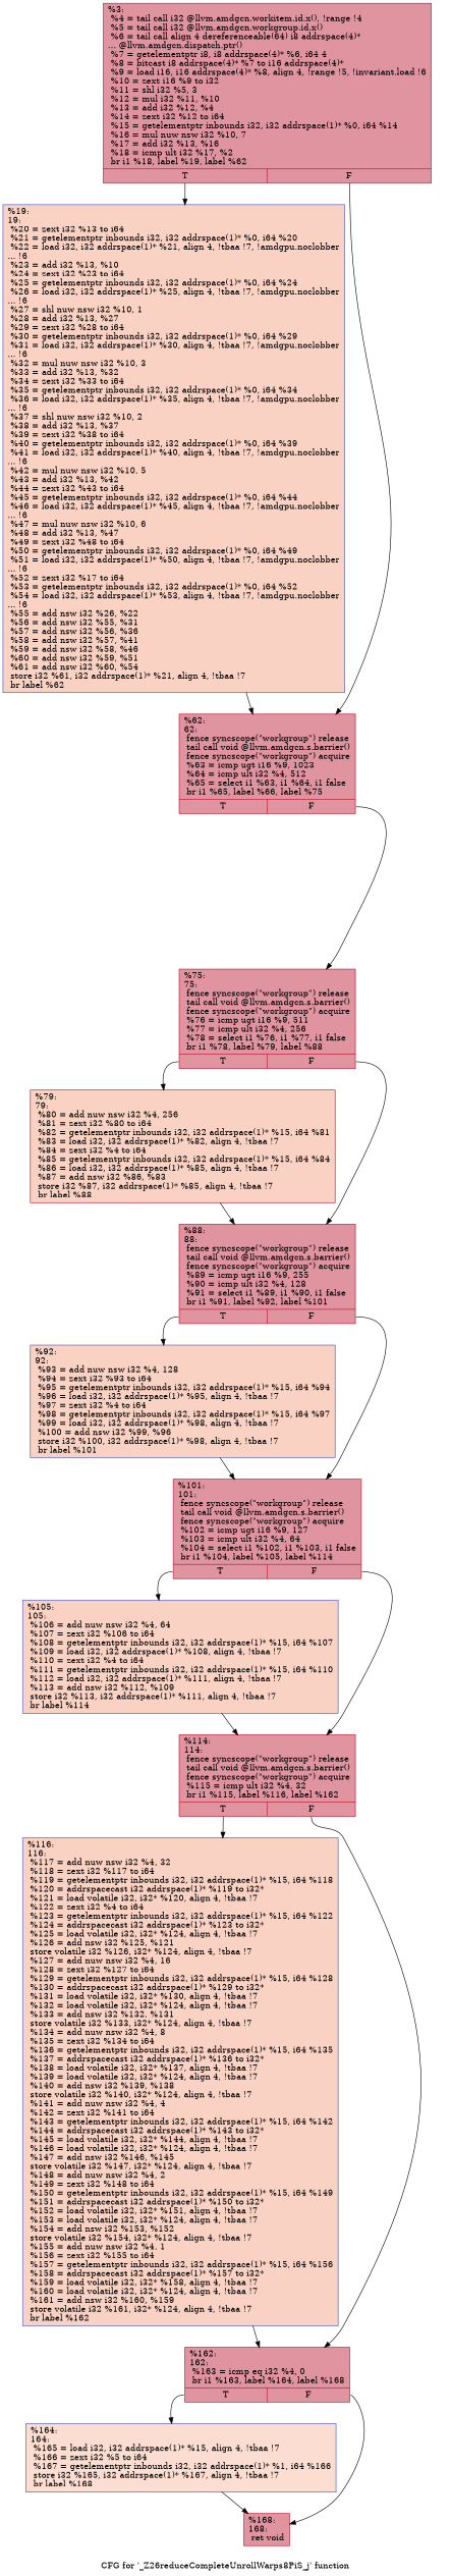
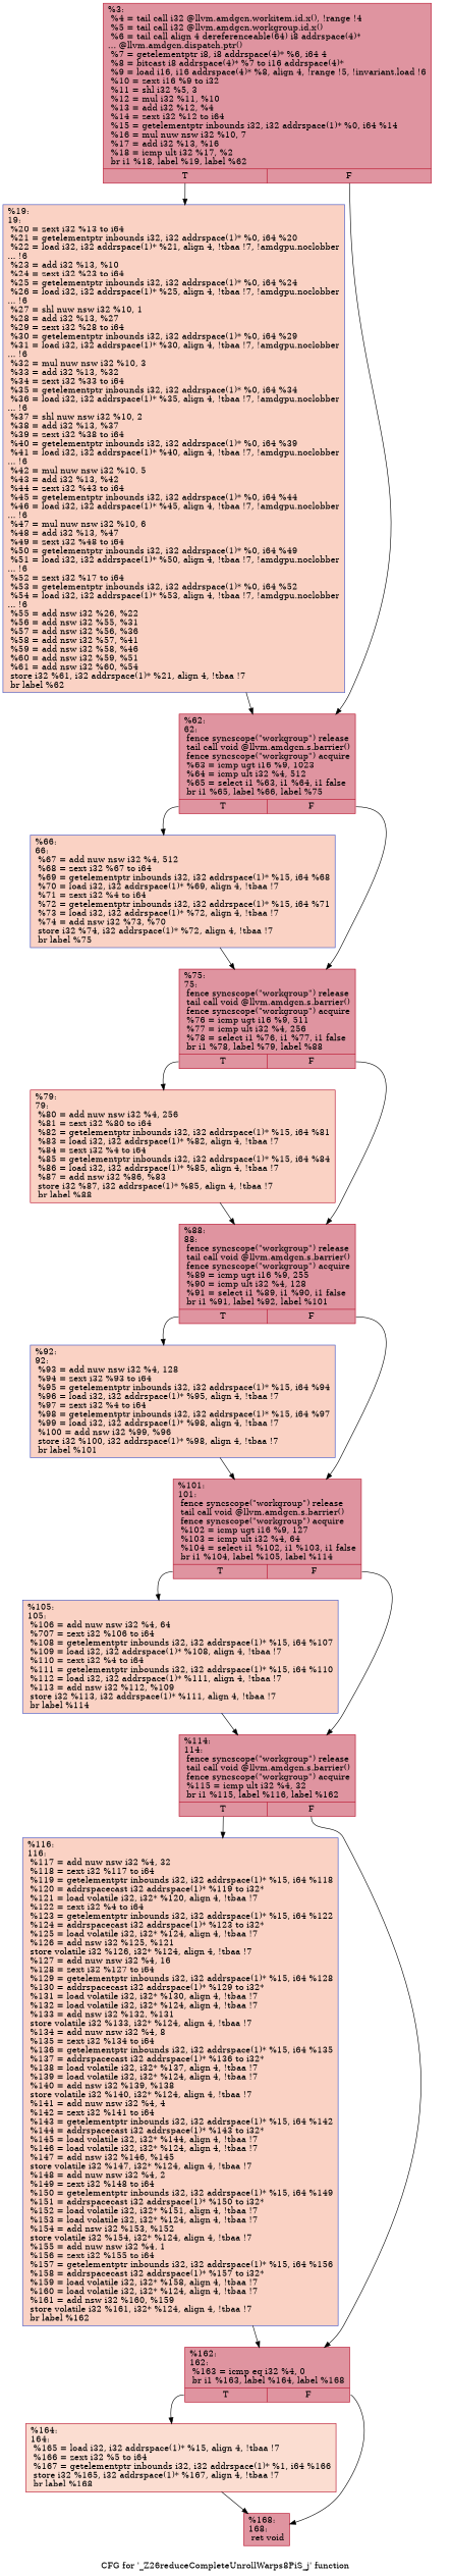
  digraph {
    label="CFG for '_Z26reduceCompleteUnrollWarps8PiS_j' function"
    node [color="#b70d28ff" fillcolor="#b70d2870" shape=record style=filled]
    n1 [label="{%3:\l  %4 = tail call i32 @llvm.amdgcn.workitem.id.x(), !range !4\l  %5 = tail call i32 @llvm.amdgcn.workgroup.id.x()\l  %6 = tail call align 4 dereferenceable(64) i8 addrspace(4)*\l... @llvm.amdgcn.dispatch.ptr()\l  %7 = getelementptr i8, i8 addrspace(4)* %6, i64 4\l  %8 = bitcast i8 addrspace(4)* %7 to i16 addrspace(4)*\l  %9 = load i16, i16 addrspace(4)* %8, align 4, !range !5, !invariant.load !6\l  %10 = zext i16 %9 to i32\l  %11 = shl i32 %5, 3\l  %12 = mul i32 %11, %10\l  %13 = add i32 %12, %4\l  %14 = zext i32 %12 to i64\l  %15 = getelementptr inbounds i32, i32 addrspace(1)* %0, i64 %14\l  %16 = mul nuw nsw i32 %10, 7\l  %17 = add i32 %13, %16\l  %18 = icmp ult i32 %17, %2\l  br i1 %18, label %19, label %62\l|{<s0>T|<s1>F}}"]
    n2 [color="#3d50c3ff" fillcolor="#f4987a70" label="{%19:\l19:                                               \l  %20 = zext i32 %13 to i64\l  %21 = getelementptr inbounds i32, i32 addrspace(1)* %0, i64 %20\l  %22 = load i32, i32 addrspace(1)* %21, align 4, !tbaa !7, !amdgpu.noclobber\l... !6\l  %23 = add i32 %13, %10\l  %24 = zext i32 %23 to i64\l  %25 = getelementptr inbounds i32, i32 addrspace(1)* %0, i64 %24\l  %26 = load i32, i32 addrspace(1)* %25, align 4, !tbaa !7, !amdgpu.noclobber\l... !6\l  %27 = shl nuw nsw i32 %10, 1\l  %28 = add i32 %13, %27\l  %29 = zext i32 %28 to i64\l  %30 = getelementptr inbounds i32, i32 addrspace(1)* %0, i64 %29\l  %31 = load i32, i32 addrspace(1)* %30, align 4, !tbaa !7, !amdgpu.noclobber\l... !6\l  %32 = mul nuw nsw i32 %10, 3\l  %33 = add i32 %13, %32\l  %34 = zext i32 %33 to i64\l  %35 = getelementptr inbounds i32, i32 addrspace(1)* %0, i64 %34\l  %36 = load i32, i32 addrspace(1)* %35, align 4, !tbaa !7, !amdgpu.noclobber\l... !6\l  %37 = shl nuw nsw i32 %10, 2\l  %38 = add i32 %13, %37\l  %39 = zext i32 %38 to i64\l  %40 = getelementptr inbounds i32, i32 addrspace(1)* %0, i64 %39\l  %41 = load i32, i32 addrspace(1)* %40, align 4, !tbaa !7, !amdgpu.noclobber\l... !6\l  %42 = mul nuw nsw i32 %10, 5\l  %43 = add i32 %13, %42\l  %44 = zext i32 %43 to i64\l  %45 = getelementptr inbounds i32, i32 addrspace(1)* %0, i64 %44\l  %46 = load i32, i32 addrspace(1)* %45, align 4, !tbaa !7, !amdgpu.noclobber\l... !6\l  %47 = mul nuw nsw i32 %10, 6\l  %48 = add i32 %13, %47\l  %49 = zext i32 %48 to i64\l  %50 = getelementptr inbounds i32, i32 addrspace(1)* %0, i64 %49\l  %51 = load i32, i32 addrspace(1)* %50, align 4, !tbaa !7, !amdgpu.noclobber\l... !6\l  %52 = zext i32 %17 to i64\l  %53 = getelementptr inbounds i32, i32 addrspace(1)* %0, i64 %52\l  %54 = load i32, i32 addrspace(1)* %53, align 4, !tbaa !7, !amdgpu.noclobber\l... !6\l  %55 = add nsw i32 %26, %22\l  %56 = add nsw i32 %55, %31\l  %57 = add nsw i32 %56, %36\l  %58 = add nsw i32 %57, %41\l  %59 = add nsw i32 %58, %46\l  %60 = add nsw i32 %59, %51\l  %61 = add nsw i32 %60, %54\l  store i32 %61, i32 addrspace(1)* %21, align 4, !tbaa !7\l  br label %62\l}"]
    n3 [label="{%62:\l62:                                               \l  fence syncscope(\"workgroup\") release\l  tail call void @llvm.amdgcn.s.barrier()\l  fence syncscope(\"workgroup\") acquire\l  %63 = icmp ugt i16 %9, 1023\l  %64 = icmp ult i32 %4, 512\l  %65 = select i1 %63, i1 %64, i1 false\l  br i1 %65, label %66, label %75\l|{<s0>T|<s1>F}}"]
+   n4 [color="#3d50c3ff" fillcolor="#f4987a70" label="{%66:\l66:                                               \l  %67 = add nuw nsw i32 %4, 512\l  %68 = zext i32 %67 to i64\l  %69 = getelementptr inbounds i32, i32 addrspace(1)* %15, i64 %68\l  %70 = load i32, i32 addrspace(1)* %69, align 4, !tbaa !7\l  %71 = zext i32 %4 to i64\l  %72 = getelementptr inbounds i32, i32 addrspace(1)* %15, i64 %71\l  %73 = load i32, i32 addrspace(1)* %72, align 4, !tbaa !7\l  %74 = add nsw i32 %73, %70\l  store i32 %74, i32 addrspace(1)* %72, align 4, !tbaa !7\l  br label %75\l}"]
    n5 [label="{%75:\l75:                                               \l  fence syncscope(\"workgroup\") release\l  tail call void @llvm.amdgcn.s.barrier()\l  fence syncscope(\"workgroup\") acquire\l  %76 = icmp ugt i16 %9, 511\l  %77 = icmp ult i32 %4, 256\l  %78 = select i1 %76, i1 %77, i1 false\l  br i1 %78, label %79, label %88\l|{<s0>T|<s1>F}}"]
    n6 [fillcolor="#f4987a70" label="{%79:\l79:                                               \l  %80 = add nuw nsw i32 %4, 256\l  %81 = zext i32 %80 to i64\l  %82 = getelementptr inbounds i32, i32 addrspace(1)* %15, i64 %81\l  %83 = load i32, i32 addrspace(1)* %82, align 4, !tbaa !7\l  %84 = zext i32 %4 to i64\l  %85 = getelementptr inbounds i32, i32 addrspace(1)* %15, i64 %84\l  %86 = load i32, i32 addrspace(1)* %85, align 4, !tbaa !7\l  %87 = add nsw i32 %86, %83\l  store i32 %87, i32 addrspace(1)* %85, align 4, !tbaa !7\l  br label %88\l}"]
    n7 [label="{%88:\l88:                                               \l  fence syncscope(\"workgroup\") release\l  tail call void @llvm.amdgcn.s.barrier()\l  fence syncscope(\"workgroup\") acquire\l  %89 = icmp ugt i16 %9, 255\l  %90 = icmp ult i32 %4, 128\l  %91 = select i1 %89, i1 %90, i1 false\l  br i1 %91, label %92, label %101\l|{<s0>T|<s1>F}}"]
    n8 [color="#3d50c3ff" fillcolor="#f4987a70" label="{%92:\l92:                                               \l  %93 = add nuw nsw i32 %4, 128\l  %94 = zext i32 %93 to i64\l  %95 = getelementptr inbounds i32, i32 addrspace(1)* %15, i64 %94\l  %96 = load i32, i32 addrspace(1)* %95, align 4, !tbaa !7\l  %97 = zext i32 %4 to i64\l  %98 = getelementptr inbounds i32, i32 addrspace(1)* %15, i64 %97\l  %99 = load i32, i32 addrspace(1)* %98, align 4, !tbaa !7\l  %100 = add nsw i32 %99, %96\l  store i32 %100, i32 addrspace(1)* %98, align 4, !tbaa !7\l  br label %101\l}"]
    n9 [label="{%101:\l101:                                              \l  fence syncscope(\"workgroup\") release\l  tail call void @llvm.amdgcn.s.barrier()\l  fence syncscope(\"workgroup\") acquire\l  %102 = icmp ugt i16 %9, 127\l  %103 = icmp ult i32 %4, 64\l  %104 = select i1 %102, i1 %103, i1 false\l  br i1 %104, label %105, label %114\l|{<s0>T|<s1>F}}"]
-   n10 [color="#3d50c3ff" fillcolor="#f4987a70" label="{%105:\l105:                                              \l  %106 = add nuw nsw i32 %4, 64\l  %107 = zext i32 %106 to i64\l  %108 = getelementptr inbounds i32, i32 addrspace(1)* %15, i64 %107\l  %109 = load i32, i32 addrspace(1)* %108, align 4, !tbaa !7\l  %110 = zext i32 %4 to i64\l  %111 = getelementptr inbounds i32, i32 addrspace(1)* %15, i64 %110\l  %112 = load i32, i32 addrspace(1)* %111, align 4, !tbaa !7\l  %113 = add nsw i32 %112, %109\l  store i32 %113, i32 addrspace(1)* %111, align 4, !tbaa !7\l  br label %114\l}"]
+   n10 [color="#3d50c3ff" fillcolor="#f4987a70" label="{%105:\l105:                                              \l  %106 = add nuw nsw i32 %4, 64\l  %707 = zext i32 %106 to i64\l  %108 = getelementptr inbounds i32, i32 addrspace(1)* %15, i64 %107\l  %109 = load i32, i32 addrspace(1)* %108, align 4, !tbaa !7\l  %110 = zext i32 %4 to i64\l  %111 = getelementptr inbounds i32, i32 addrspace(1)* %15, i64 %110\l  %112 = load i32, i32 addrspace(1)* %111, align 4, !tbaa !7\l  %113 = add nsw i32 %112, %109\l  store i32 %113, i32 addrspace(1)* %111, align 4, !tbaa !7\l  br label %114\l}"]
    n11 [label="{%114:\l114:                                              \l  fence syncscope(\"workgroup\") release\l  tail call void @llvm.amdgcn.s.barrier()\l  fence syncscope(\"workgroup\") acquire\l  %115 = icmp ult i32 %4, 32\l  br i1 %115, label %116, label %162\l|{<s0>T|<s1>F}}"]
    n12 [color="#3d50c3ff" fillcolor="#f4987a70" label="{%116:\l116:                                              \l  %117 = add nuw nsw i32 %4, 32\l  %118 = zext i32 %117 to i64\l  %119 = getelementptr inbounds i32, i32 addrspace(1)* %15, i64 %118\l  %120 = addrspacecast i32 addrspace(1)* %119 to i32*\l  %121 = load volatile i32, i32* %120, align 4, !tbaa !7\l  %122 = zext i32 %4 to i64\l  %123 = getelementptr inbounds i32, i32 addrspace(1)* %15, i64 %122\l  %124 = addrspacecast i32 addrspace(1)* %123 to i32*\l  %125 = load volatile i32, i32* %124, align 4, !tbaa !7\l  %126 = add nsw i32 %125, %121\l  store volatile i32 %126, i32* %124, align 4, !tbaa !7\l  %127 = add nuw nsw i32 %4, 16\l  %128 = zext i32 %127 to i64\l  %129 = getelementptr inbounds i32, i32 addrspace(1)* %15, i64 %128\l  %130 = addrspacecast i32 addrspace(1)* %129 to i32*\l  %131 = load volatile i32, i32* %130, align 4, !tbaa !7\l  %132 = load volatile i32, i32* %124, align 4, !tbaa !7\l  %133 = add nsw i32 %132, %131\l  store volatile i32 %133, i32* %124, align 4, !tbaa !7\l  %134 = add nuw nsw i32 %4, 8\l  %135 = zext i32 %134 to i64\l  %136 = getelementptr inbounds i32, i32 addrspace(1)* %15, i64 %135\l  %137 = addrspacecast i32 addrspace(1)* %136 to i32*\l  %138 = load volatile i32, i32* %137, align 4, !tbaa !7\l  %139 = load volatile i32, i32* %124, align 4, !tbaa !7\l  %140 = add nsw i32 %139, %138\l  store volatile i32 %140, i32* %124, align 4, !tbaa !7\l  %141 = add nuw nsw i32 %4, 4\l  %142 = zext i32 %141 to i64\l  %143 = getelementptr inbounds i32, i32 addrspace(1)* %15, i64 %142\l  %144 = addrspacecast i32 addrspace(1)* %143 to i32*\l  %145 = load volatile i32, i32* %144, align 4, !tbaa !7\l  %146 = load volatile i32, i32* %124, align 4, !tbaa !7\l  %147 = add nsw i32 %146, %145\l  store volatile i32 %147, i32* %124, align 4, !tbaa !7\l  %148 = add nuw nsw i32 %4, 2\l  %149 = zext i32 %148 to i64\l  %150 = getelementptr inbounds i32, i32 addrspace(1)* %15, i64 %149\l  %151 = addrspacecast i32 addrspace(1)* %150 to i32*\l  %152 = load volatile i32, i32* %151, align 4, !tbaa !7\l  %153 = load volatile i32, i32* %124, align 4, !tbaa !7\l  %154 = add nsw i32 %153, %152\l  store volatile i32 %154, i32* %124, align 4, !tbaa !7\l  %155 = add nuw nsw i32 %4, 1\l  %156 = zext i32 %155 to i64\l  %157 = getelementptr inbounds i32, i32 addrspace(1)* %15, i64 %156\l  %158 = addrspacecast i32 addrspace(1)* %157 to i32*\l  %159 = load volatile i32, i32* %158, align 4, !tbaa !7\l  %160 = load volatile i32, i32* %124, align 4, !tbaa !7\l  %161 = add nsw i32 %160, %159\l  store volatile i32 %161, i32* %124, align 4, !tbaa !7\l  br label %162\l}"]
    n13 [label="{%162:\l162:                                              \l  %163 = icmp eq i32 %4, 0\l  br i1 %163, label %164, label %168\l|{<s0>T|<s1>F}}"]
-   n14 [color="#3d50c3ff" fillcolor="#f7b39670" label="{%164:\l164:                                              \l  %165 = load i32, i32 addrspace(1)* %15, align 4, !tbaa !7\l  %166 = zext i32 %5 to i64\l  %167 = getelementptr inbounds i32, i32 addrspace(1)* %1, i64 %166\l  store i32 %165, i32 addrspace(1)* %167, align 4, !tbaa !7\l  br label %168\l}"]
+   n14 [fillcolor="#f7b39670" label="{%164:\l164:                                              \l  %165 = load i32, i32 addrspace(1)* %15, align 4, !tbaa !7\l  %166 = zext i32 %5 to i64\l  %167 = getelementptr inbounds i32, i32 addrspace(1)* %1, i64 %166\l  store i32 %165, i32 addrspace(1)* %167, align 4, !tbaa !7\l  br label %168\l}"]
    n15 [label="{%168:\l168:                                              \l  ret void\l}"]
    n1 -> n2 [tailport=s0]
    n1 -> n3 [tailport=s1]
    n2 -> n3
+   n3 -> n4 [tailport=s0]
    n3 -> n5 [tailport=s1]
+   n4 -> n5
    n5 -> n6 [tailport=s0]
    n5 -> n7 [tailport=s1]
    n6 -> n7
    n7 -> n8 [tailport=s0]
    n7 -> n9 [tailport=s1]
    n8 -> n9
    n9 -> n10 [tailport=s0]
    n9 -> n11 [tailport=s1]
    n10 -> n11
    n11 -> n12 [tailport=s0]
    n11 -> n13 [tailport=s1]
    n12 -> n13
    n13 -> n14 [tailport=s0]
    n13 -> n15 [tailport=s1]
    n14 -> n15
  }
